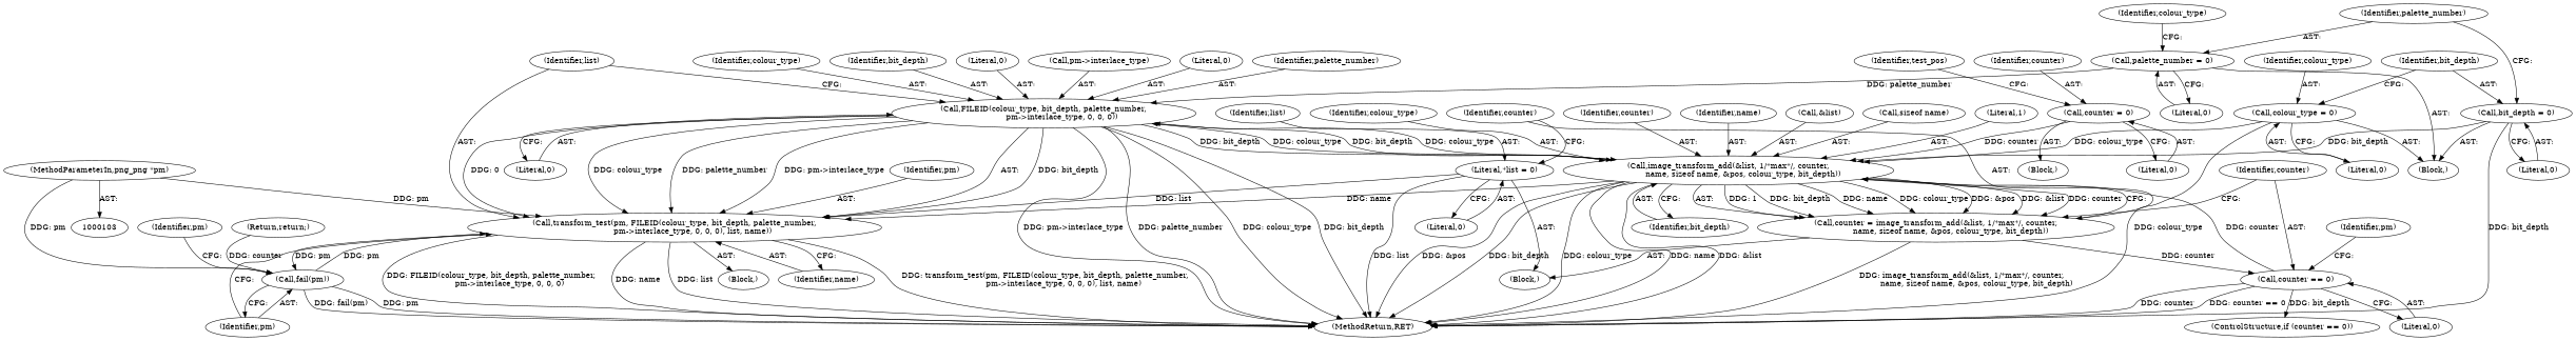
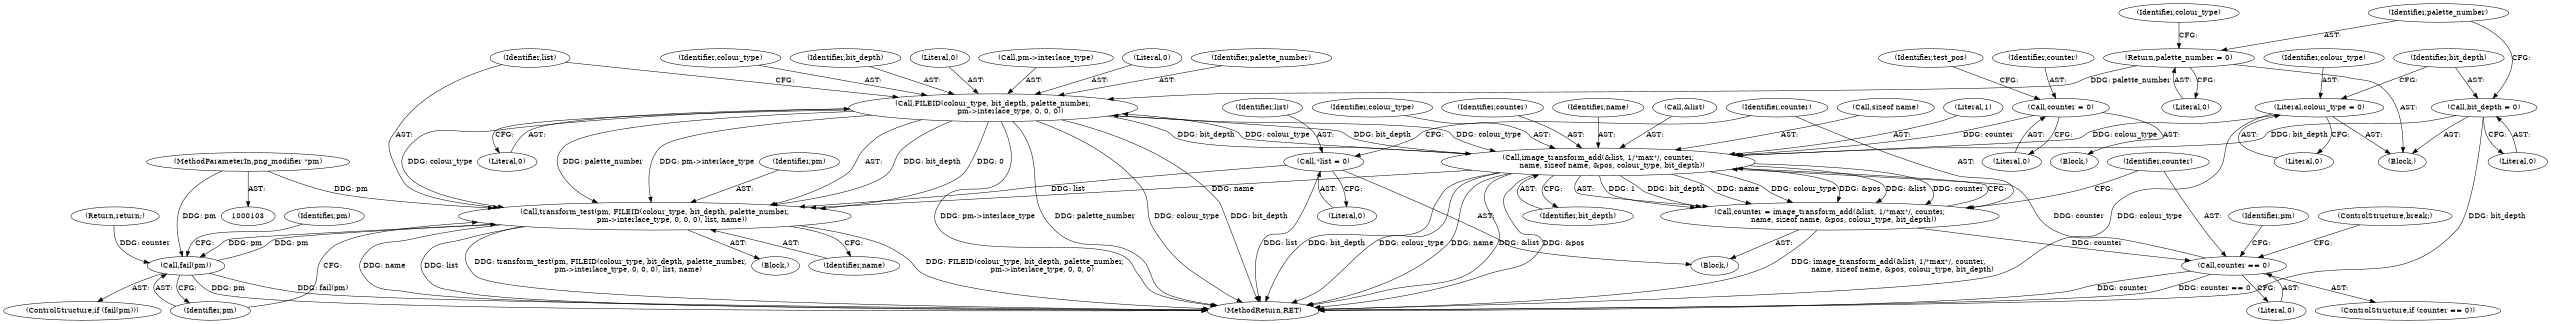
  digraph {
    n1 [label="(Call,transform_test(pm, FILEID(colour_type, bit_depth, palette_number,\n               pm->interlace_type, 0, 0, 0), list, name))"]
    n2 [label="(Call,fail(pm))"]
    n3 [label="(Block,)"]
    n4 [label="(MethodReturn,RET)"]
    n5 [label="(Identifier,name)"]
+   n6 [label="(ControlStructure,if (fail(pm)))"]
    n7 [label="(Identifier,pm)"]
-   n8 [label="(MethodParameterIn,png_png *pm)"]
+   n8 [label="(MethodParameterIn,png_modifier *pm)"]
    1000103
    n10 [label="(Call,FILEID(colour_type, bit_depth, palette_number,\n               pm->interlace_type, 0, 0, 0))"]
    n11 [label="(Call,image_transform_add(&list, 1/*max*/, counter,\n            name, sizeof name, &pos, colour_type, bit_depth))"]
    n12 [label="(Literal,0)"]
    n13 [label="(Call,counter = image_transform_add(&list, 1/*max*/, counter,\n            name, sizeof name, &pos, colour_type, bit_depth))"]
    n14 [label="(Identifier,bit_depth)"]
    n15 [label="(Call,counter == 0)"]
    n16 [label="(Block,)"]
    n17 [label="(Call,counter = 0)"]
    n18 [label="(Literal,0)"]
    n19 [label="(Block,)"]
    n20 [label="(ControlStructure,if (counter == 0))"]
    n21 [label="(Literal,0)"]
-   n22 [label="(Call,colour_type = 0)"]
+   n22 [label="(Literal,colour_type = 0)"]
    n23 [label="(Literal,0)"]
    n24 [label="(Block,)"]
    n25 [label="(Call,bit_depth = 0)"]
    n26 [label="(Literal,0)"]
-   n27 [label="(Call,palette_number = 0)"]
+   n27 [label="(Return,palette_number = 0)"]
    n28 [label="(Literal,0)"]
-   n29 [label="(Literal,*list = 0)"]
+   n29 [label="(Call,*list = 0)"]
    n30 [label="(Literal,0)"]
    n31 [label="(Identifier,test_pos)"]
    n32 [label="(Identifier,palette_number)"]
    n33 [label="(Identifier,list)"]
    n34 [label="(Identifier,bit_depth)"]
    n35 [label="(Identifier,bit_depth)"]
    n36 [label="(Literal,0)"]
    n37 [label="(Call,pm->interlace_type)"]
    n38 [label="(Identifier,colour_type)"]
    n39 [label="(Literal,0)"]
    n40 [label="(Identifier,pm)"]
    n41 [label="(Identifier,colour_type)"]
    n42 [label="(Identifier,palette_number)"]
    n43 [label="(Identifier,counter)"]
    n44 [label="(Identifier,counter)"]
    n45 [label="(Identifier,name)"]
    n46 [label="(Identifier,colour_type)"]
+   n47 [label="(ControlStructure,break;)"]
    n48 [label="(Call,&list)"]
    n49 [label="(Identifier,counter)"]
    n50 [label="(Identifier,counter)"]
    n51 [label="(Call,sizeof name)"]
    n52 [label="(Literal,1)"]
    n53 [label="(Return,return;)"]
    n54 [label="(Identifier,list)"]
    n55 [label="(Identifier,colour_type)"]
    n56 [label="(Identifier,pm)"]
    n57 [label="(Identifier,pm)"]
    n1 -> n2 [label="DDG: pm"]
    n1 -> n3 [label="AST: "]
    n1 -> n4 [label="DDG: FILEID(colour_type, bit_depth, palette_number,\n               pm->interlace_type, 0, 0, 0)"]
    n1 -> n4 [label="DDG: name"]
    n1 -> n4 [label="DDG: list"]
    n1 -> n4 [label="DDG: transform_test(pm, FILEID(colour_type, bit_depth, palette_number,\n               pm->interlace_type, 0, 0, 0), list, name)"]
    n1 -> n5 [label="CFG: "]
    n2 -> n1 [label="DDG: pm"]
    n2 -> n4 [label="DDG: pm"]
    n2 -> n4 [label="DDG: fail(pm)"]
+   n2 -> n6 [label="AST: "]
    n2 -> n7 [label="CFG: "]
    n5 -> n1 [label="AST: "]
    n7 -> n1 [label="CFG: "]
    n7 -> n2 [label="AST: "]
    n8 -> n1 [label="DDG: pm"]
    n8 -> n2 [label="DDG: pm"]
    n8 -> 1000103 [label="AST: "]
    n10 -> n1 [label="AST: "]
    n10 -> n1 [label="DDG: bit_depth"]
    n10 -> n1 [label="DDG: 0"]
    n10 -> n1 [label="DDG: colour_type"]
    n10 -> n1 [label="DDG: palette_number"]
    n10 -> n1 [label="DDG: pm->interlace_type"]
    n10 -> n4 [label="DDG: palette_number"]
    n10 -> n4 [label="DDG: colour_type"]
    n10 -> n4 [label="DDG: bit_depth"]
    n10 -> n4 [label="DDG: pm->interlace_type"]
    n10 -> n11 [label="DDG: colour_type"]
    n10 -> n11 [label="DDG: bit_depth"]
    n10 -> n12 [label="CFG: "]
    n11 -> n1 [label="DDG: name"]
    n11 -> n4 [label="DDG: colour_type"]
    n11 -> n4 [label="DDG: name"]
    n11 -> n4 [label="DDG: &list"]
    n11 -> n4 [label="DDG: &pos"]
    n11 -> n4 [label="DDG: bit_depth"]
    n11 -> n10 [label="DDG: colour_type"]
    n11 -> n10 [label="DDG: bit_depth"]
    n11 -> n13 [label="AST: "]
    n11 -> n13 [label="DDG: 1"]
    n11 -> n13 [label="DDG: bit_depth"]
    n11 -> n13 [label="DDG: name"]
    n11 -> n13 [label="DDG: colour_type"]
    n11 -> n13 [label="DDG: &pos"]
    n11 -> n13 [label="DDG: &list"]
    n11 -> n13 [label="DDG: counter"]
    n11 -> n14 [label="CFG: "]
    n12 -> n10 [label="AST: "]
    n13 -> n4 [label="DDG: image_transform_add(&list, 1/*max*/, counter,\n            name, sizeof name, &pos, colour_type, bit_depth)"]
    n13 -> n11 [label="CFG: "]
    n13 -> n15 [label="DDG: counter"]
    n13 -> n16 [label="AST: "]
    n14 -> n11 [label="AST: "]
    n15 -> n4 [label="DDG: counter == 0"]
    n15 -> n4 [label="DDG: counter"]
    n15 -> n11 [label="DDG: counter"]
-   n15 -> n20 [label="DDG: bit_depth"]
+   n15 -> n20 [label="AST: "]
    n15 -> n21 [label="CFG: "]
    n17 -> n11 [label="DDG: counter"]
    n17 -> n18 [label="CFG: "]
    n17 -> n19 [label="AST: "]
    n18 -> n17 [label="AST: "]
    n21 -> n15 [label="AST: "]
    n22 -> n4 [label="DDG: colour_type"]
    n22 -> n11 [label="DDG: colour_type"]
    n22 -> n23 [label="CFG: "]
    n22 -> n24 [label="AST: "]
    n23 -> n22 [label="AST: "]
    n25 -> n4 [label="DDG: bit_depth"]
    n25 -> n11 [label="DDG: bit_depth"]
    n25 -> n24 [label="AST: "]
    n25 -> n26 [label="CFG: "]
    n26 -> n25 [label="AST: "]
    n27 -> n10 [label="DDG: palette_number"]
    n27 -> n24 [label="AST: "]
    n27 -> n28 [label="CFG: "]
    n28 -> n27 [label="AST: "]
    n29 -> n1 [label="DDG: list"]
    n29 -> n4 [label="DDG: list"]
    n29 -> n16 [label="AST: "]
    n29 -> n30 [label="CFG: "]
    n30 -> n29 [label="AST: "]
    n31 -> n17 [label="CFG: "]
    n32 -> n25 [label="CFG: "]
    n32 -> n27 [label="AST: "]
    n33 -> n29 [label="AST: "]
    n34 -> n22 [label="CFG: "]
    n34 -> n25 [label="AST: "]
    n35 -> n10 [label="AST: "]
    n36 -> n10 [label="AST: "]
    n37 -> n10 [label="AST: "]
    n38 -> n11 [label="AST: "]
    n39 -> n10 [label="AST: "]
    n40 -> n2 [label="CFG: "]
    n41 -> n27 [label="CFG: "]
    n42 -> n10 [label="AST: "]
    n43 -> n17 [label="AST: "]
    n44 -> n11 [label="AST: "]
    n45 -> n11 [label="AST: "]
    n46 -> n10 [label="AST: "]
+   n47 -> n15 [label="CFG: "]
    n48 -> n11 [label="AST: "]
    n49 -> n13 [label="CFG: "]
    n49 -> n15 [label="AST: "]
    n50 -> n13 [label="AST: "]
    n50 -> n29 [label="CFG: "]
    n51 -> n11 [label="AST: "]
    n52 -> n11 [label="AST: "]
    n53 -> n2 [label="DDG: counter"]
    n54 -> n1 [label="AST: "]
    n54 -> n10 [label="CFG: "]
    n55 -> n22 [label="AST: "]
    n56 -> n15 [label="CFG: "]
    n57 -> n1 [label="AST: "]
  }
